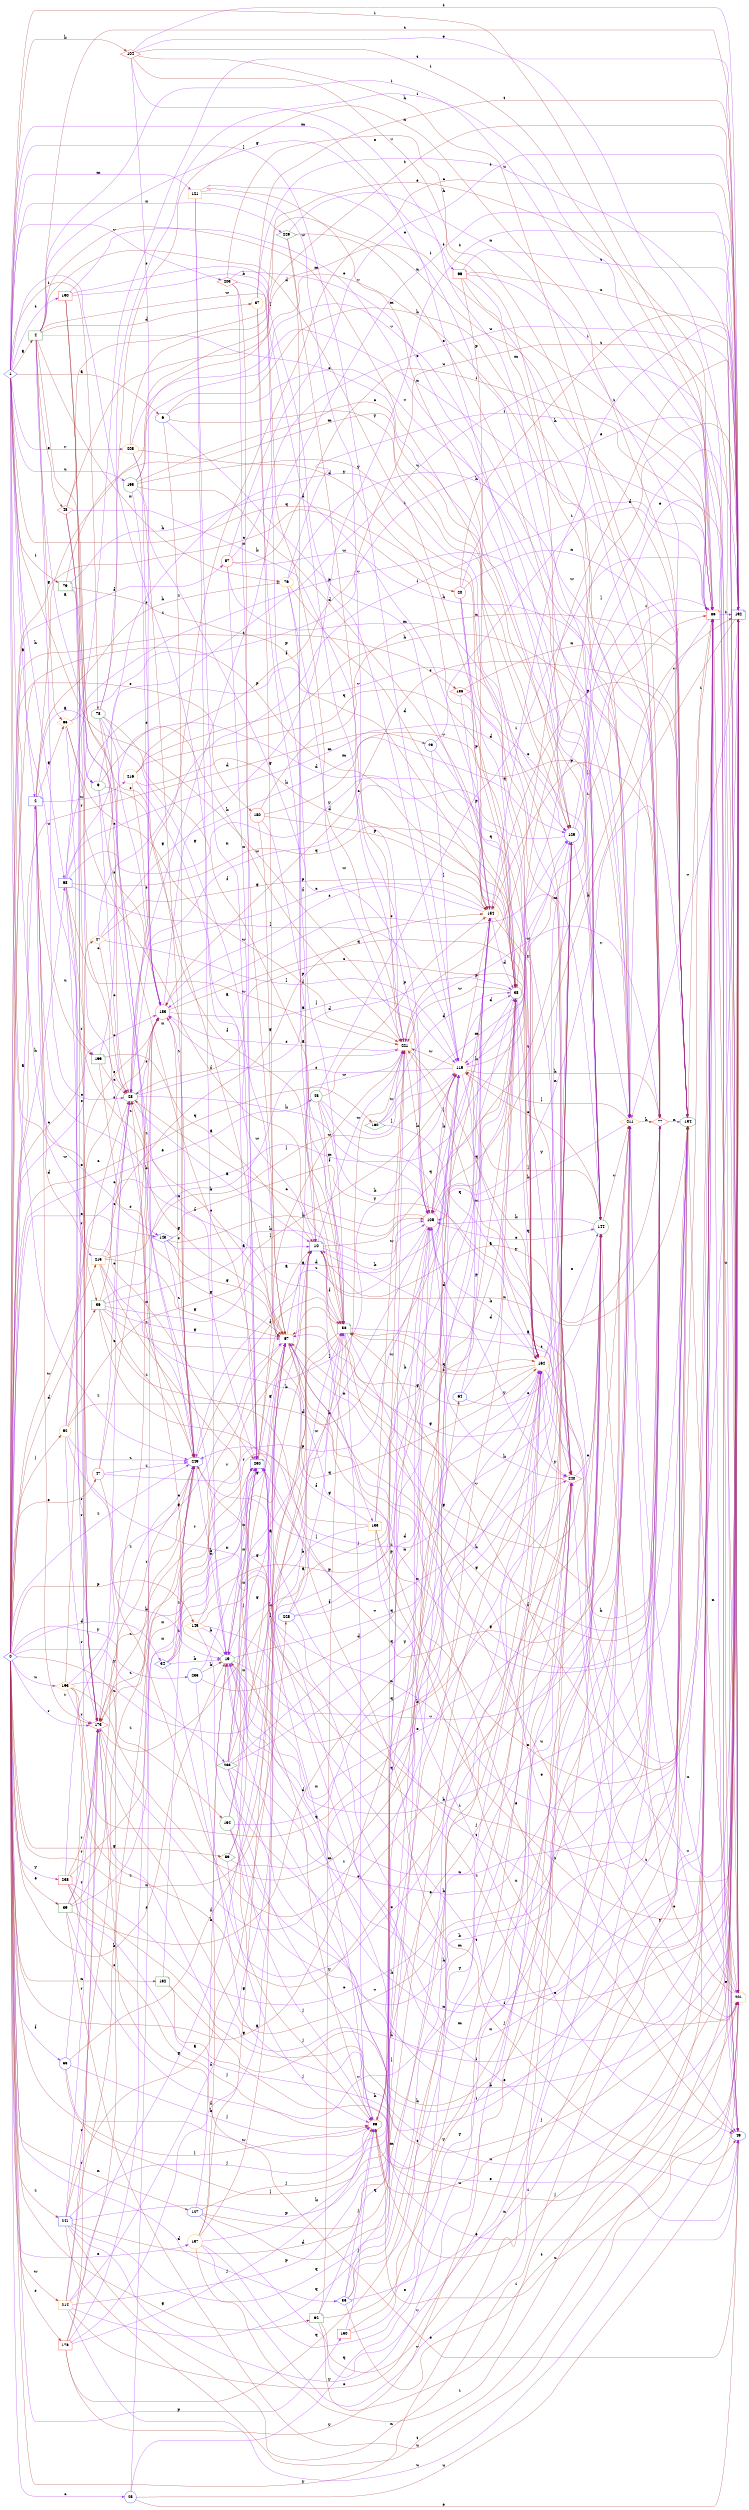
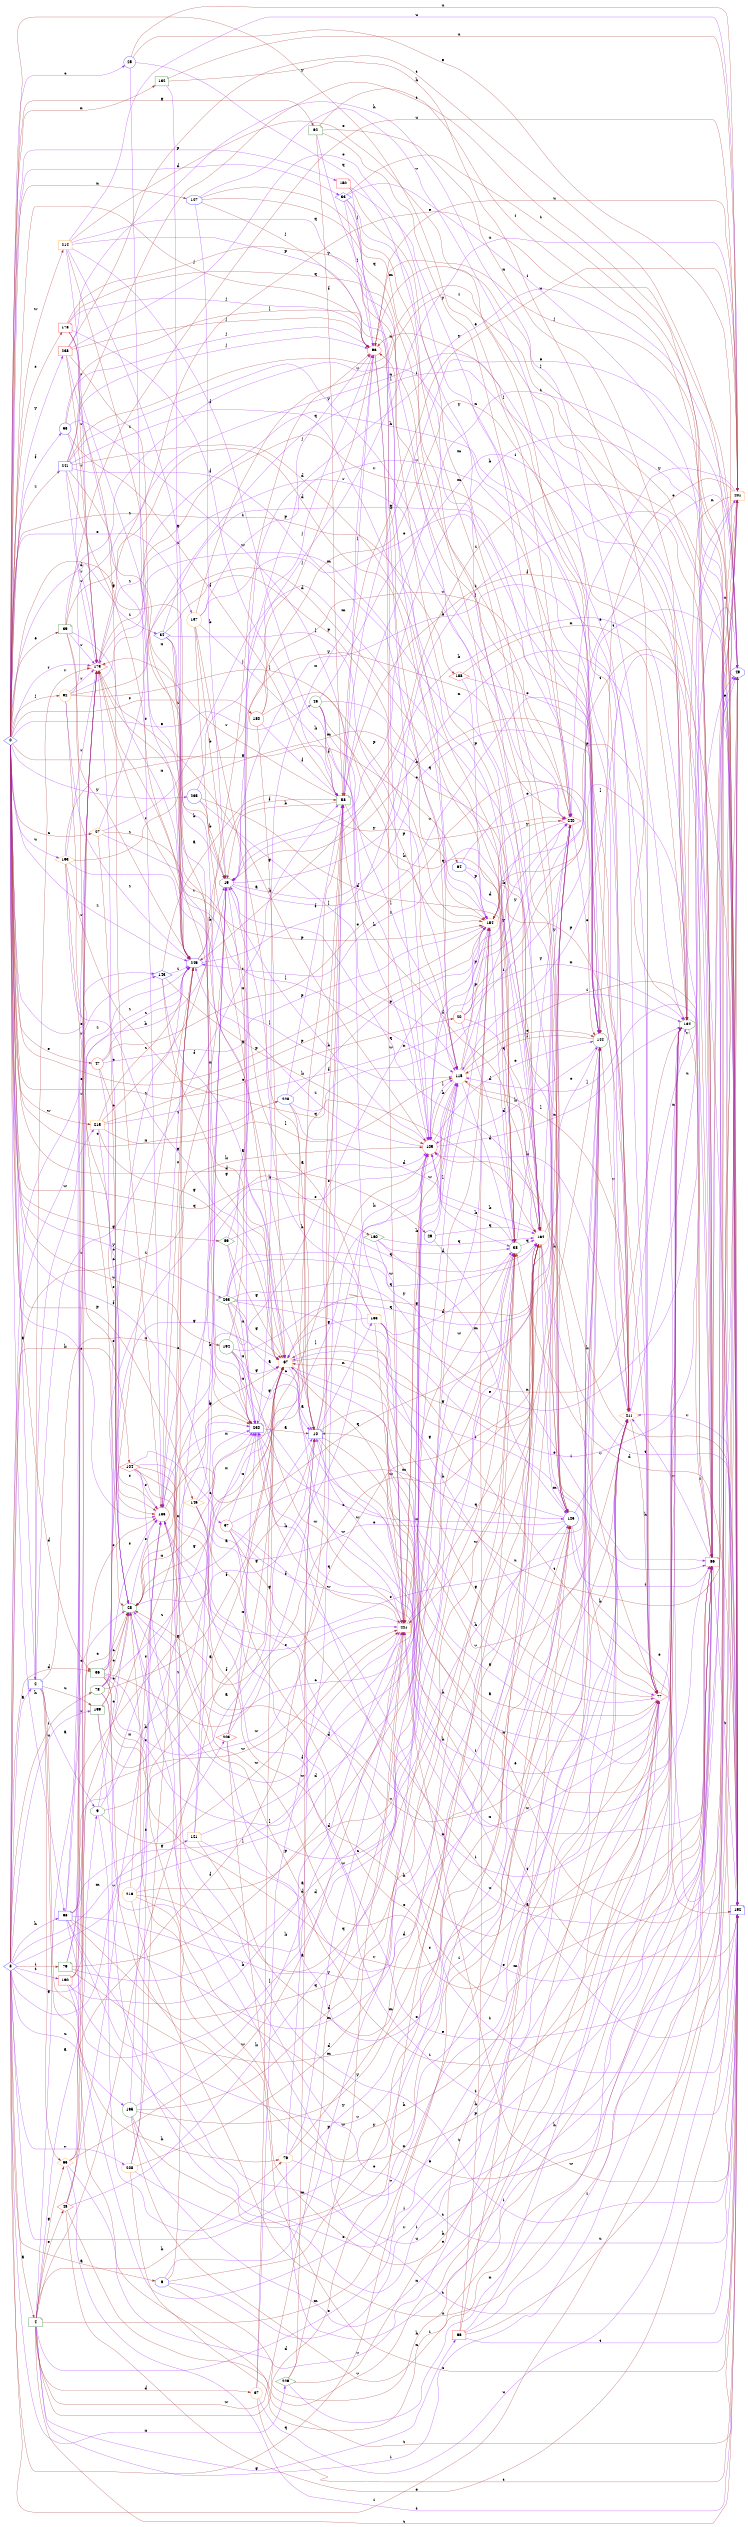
  strict digraph {
    rankdir=LR
    node [color=blue shape=note]
    edge [color=purple]
    0 [shape=diamond]
    2
    19 [color=darkgreen shape=octagon]
    20 [color=red shape=circle]
    25 [shape=circle]
    27 [color=darkorange shape=diamond]
    29 [shape=circle]
    33 [shape=diamond]
    34 [shape=diamond]
    36 [color=darkgreen]
    39 [color=darkgreen]
    45 [color=darkgreen shape=circle]
    47 [color=red shape=circle]
    53 [shape=circle]
    57 [color=red shape=circle]
    59 [color=darkgreen shape=diamond]
    62 [color=darkgreen]
    64 [shape=octagon]
    68
    92 [color=darkorange shape=circle]
    96 [color=red shape=octagon]
    127 [shape=octagon]
    132 [color=darkgreen]
    137 [color=darkorange shape=circle]
    143 [shape=diamond]
    145 [color=darkorange shape=diamond]
    150 [color=red]
    154 [color=darkorange shape=octagon]
    160 [color=darkgreen shape=diamond]
    173 [color=red shape=diamond]
    178 [color=red]
    180 [color=red shape=circle]
    183 [color=red shape=circle]
    188 [color=red shape=diamond]
    193 [color=darkorange shape=diamond]
    194 [color=darkgreen shape=circle]
    214 [color=darkorange]
    215 [color=darkorange]
    228 [shape=octagon]
    233 [color=darkgreen shape=diamond]
    235 [shape=circle]
    238 [color=red]
    240 [color=red shape=diamond]
    241
    249 [shape=octagon]
    199 [color=darkgreen]
    230
    9 [color=darkgreen shape=octagon]
    58 [color=darkgreen]
    65 [color=darkorange shape=diamond]
    76 [color=darkorange shape=octagon]
    192
    216 [color=darkorange shape=circle]
    164 [color=darkorange shape=circle]
    28 [color=darkgreen shape=octagon]
    144 [color=darkgreen shape=circle]
    211 [color=darkorange shape=diamond]
    134 [color=darkgreen shape=octagon]
    201 [color=darkorange]
    38 [color=darkgreen shape=circle]
    49 [shape=octagon]
    86 [color=red]
    115 [color=darkorange shape=circle]
    125 [shape=circle]
    105 [color=red shape=circle]
    67 [color=darkorange]
    221 [color=darkorange]
    77 [color=red shape=diamond]
    10
-   1 [shape=diamond]
+   1 [shape=diamond label=8]
    4 [color=darkgreen]
    6 [shape=octagon]
    78 [color=darkgreen shape=octagon]
    79 [color=darkgreen]
    104 [color=red shape=diamond]
    121 [color=darkorange]
    190 [color=red]
    195 [color=darkgreen shape=circle]
    203 [color=red shape=diamond]
    208 [color=darkorange shape=octagon]
    229 [color=darkgreen shape=diamond]
    37 [color=darkorange shape=circle]
    48 [color=red shape=diamond]
    66 [color=red]
    133 [color=darkorange]
    0 -> 2 [label=a]
    0 -> 19 [color=brown label=b]
    0 -> 20 [color=brown label=c]
    0 -> 25 [label=c]
    0 -> 27 [color=brown label=c]
    0 -> 29 [color=brown label=d]
    0 -> 33 [label=d]
    0 -> 34 [label=d]
    0 -> 36 [color=brown label=d]
    0 -> 39 [color=brown label=e]
    0 -> 45 [label=e]
    0 -> 47 [color=brown label=e]
    0 -> 53 [label=f]
    0 -> 57 [label=f]
    0 -> 59 [color=brown label=g]
    0 -> 62 [color=brown label=g]
    0 -> 64 [color=brown label=g]
    0 -> 68 [label=h]
    0 -> 92 [color=brown label=j]
    0 -> 96 [color=brown label=j]
    0 -> 127 [color=brown label=n]
    0 -> 132 [color=brown label=n]
    0 -> 137 [label=o]
    0 -> 143 [label=o]
    0 -> 145 [color=brown label=p]
    0 -> 150 [label=p]
    0 -> 154 [color=brown label=p]
    0 -> 160 [color=brown label=q]
    0 -> 173 [label=r]
    0 -> 178 [color=brown label=s]
    0 -> 180 [color=brown label=s]
    0 -> 183 [label=s]
    0 -> 188 [color=brown label=t]
    0 -> 193 [label=u]
    0 -> 194 [color=brown label=u]
    0 -> 214 [color=brown label=w]
    0 -> 215 [color=brown label=w]
    0 -> 228 [color=brown label=x]
    0 -> 233 [label=y]
    0 -> 235 [label=y]
    0 -> 238 [label=y]
    0 -> 240 [color=brown label=y]
    0 -> 241 [color=brown label=z]
    0 -> 249 [label=z]
    2 -> 173 [color=brown label=r]
    2 -> 215 [label=w]
    2 -> 199 [color=brown label=u]
    2 -> 230 [color=brown label=x]
    2 -> 9 [label=a]
    2 -> 58 [label=f]
    2 -> 65 [color=brown label=g]
    2 -> 76 [color=brown label=h]
    2 -> 192 [color=brown label=t]
-   2 -> 216 [label=w]
    19 -> 230 [label=x]
    19 -> 164 [label=q]
    19 -> 28 [color=brown label=c]
    19 -> 144 [label=o]
    19 -> 211 [label=v]
    19 -> 134 [label=n]
    19 -> 201 [label=u]
    20 -> 154 [label=p]
    20 -> 192 [color=brown label=t]
    20 -> 164 [label=q]
    20 -> 134 [label=n]
    20 -> 38 [label=d]
    20 -> 49 [label=e]
    25 -> 183 [label=s]
    25 -> 164 [label=q]
    25 -> 201 [color=brown label=u]
    25 -> 49 [color=brown label=e]
    27 -> 154 [color=brown label=p]
    27 -> 28 [color=brown label=c]
    27 -> 86 [label=i]
    27 -> 115 [label=l]
    27 -> 125 [label=m]
    29 -> 164 [label=q]
    29 -> 86 [label=i]
    29 -> 115 [label=l]
    33 -> 96 [label=j]
    33 -> 240 [label=y]
    33 -> 192 [color=brown label=t]
    33 -> 86 [label=i]
    33 -> 125 [color=brown label=m]
    33 -> 105 [label=k]
    34 -> 19 [label=b]
    34 -> 154 [color=brown label=p]
    34 -> 249 [color=brown label=z]
    34 -> 230 [label=x]
    34 -> 144 [label=o]
    34 -> 115 [label=l]
    36 -> 164 [color=brown label=q]
    36 -> 28 [color=brown label=c]
    36 -> 211 [color=brown label=v]
    36 -> 38 [label=d]
    36 -> 49 [color=brown label=e]
    36 -> 105 [label=k]
    36 -> 67 [label=g]
    36 -> 221 [label=w]
    39 -> 173 [label=r]
    39 -> 249 [color=brown label=z]
    39 -> 230 [label=x]
    39 -> 28 [color=brown label=c]
    39 -> 211 [label=v]
    39 -> 201 [color=brown label=u]
    39 -> 38 [color=brown label=d]
    45 -> 154 [color=brown label=p]
    45 -> 58 [color=brown label=f]
    45 -> 164 [label=q]
    45 -> 86 [label=i]
    45 -> 115 [label=l]
    45 -> 105 [label=k]
    47 -> 154 [label=p]
    47 -> 183 [color=brown label=s]
    47 -> 249 [label=z]
    47 -> 28 [label=c]
    47 -> 144 [color=brown label=o]
    53 -> 96 [label=j]
    53 -> 173 [label=r]
    53 -> 58 [color=brown label=f]
    53 -> 115 [color=brown label=l]
    53 -> 221 [label=w]
    57 -> 230 [label=x]
    57 -> 192 [label=t]
    57 -> 201 [label=u]
    57 -> 86 [color=brown label=i]
    57 -> 125 [label=m]
    57 -> 77 [label=h]
    59 -> 96 [label=j]
    59 -> 230 [label=x]
    59 -> 164 [label=q]
    59 -> 67 [color=brown label=g]
    62 -> 240 [color=brown label=y]
    62 -> 58 [color=brown label=f]
    62 -> 134 [color=brown label=n]
    62 -> 86 [color=brown label=i]
    62 -> 115 [label=l]
    64 -> 154 [label=p]
    64 -> 144 [label=o]
    64 -> 38 [label=d]
    68 -> 19 [label=b]
    68 -> 173 [label=r]
    68 -> 240 [label=y]
    68 -> 164 [color=brown label=q]
    68 -> 211 [label=v]
    68 -> 201 [label=u]
    68 -> 86 [label=i]
    68 -> 115 [label=l]
    68 -> 125 [label=m]
    68 -> 67 [color=brown label=g]
    68 -> 221 [color=brown label=w]
    92 -> 173 [label=r]
    92 -> 183 [color=brown label=s]
    92 -> 249 [label=z]
    92 -> 134 [label=n]
    92 -> 38 [color=brown label=d]
    92 -> 115 [color=brown label=l]
    92 -> 125 [label=m]
    96 -> 230 [label=x]
    96 -> 201 [color=brown label=u]
    96 -> 105 [label=k]
    96 -> 221 [color=brown label=w]
    127 -> 19 [label=b]
    127 -> 96 [color=brown label=j]
    127 -> 164 [color=brown label=q]
    127 -> 211 [label=v]
    127 -> 125 [color=brown label=m]
    132 -> 249 [label=z]
    132 -> 201 [color=brown label=u]
    132 -> 77 [color=brown label=h]
    137 -> 19 [color=brown label=b]
    137 -> 144 [label=o]
    137 -> 211 [label=v]
    137 -> 86 [color=brown label=i]
    137 -> 105 [label=k]
    137 -> 67 [color=brown label=g]
    137 -> 10 [color=brown label=a]
    143 -> 240 [color=brown label=y]
    143 -> 249 [label=z]
    143 -> 105 [color=brown label=k]
    143 -> 67 [color=brown label=g]
    143 -> 10 [label=a]
    145 -> 19 [label=b]
    145 -> 230 [label=x]
    145 -> 192 [label=t]
    145 -> 134 [label=n]
    145 -> 86 [color=brown label=i]
    150 -> 96 [label=j]
    150 -> 240 [label=y]
    150 -> 125 [color=brown label=m]
    154 -> 183 [label=s]
    154 -> 240 [color=brown label=y]
    154 -> 192 [label=t]
    154 -> 28 [label=c]
    154 -> 38 [label=d]
    160 -> 164 [label=q]
    160 -> 38 [label=d]
    160 -> 125 [label=m]
    160 -> 221 [label=w]
    173 -> 28 [label=c]
    173 -> 211 [color=brown label=v]
    173 -> 49 [color=brown label=e]
    173 -> 105 [color=brown label=k]
    173 -> 77 [label=h]
    178 -> 96 [label=j]
    178 -> 173 [color=brown label=r]
    178 -> 183 [color=brown label=s]
    178 -> 240 [color=brown label=y]
    178 -> 249 [label=z]
    178 -> 58 [label=f]
    178 -> 164 [color=brown label=q]
    180 -> 154 [color=brown label=p]
    180 -> 58 [label=f]
    180 -> 211 [color=brown label=v]
    180 -> 134 [color=brown label=n]
    180 -> 67 [color=brown label=g]
    183 -> 249 [label=z]
    183 -> 192 [label=t]
    183 -> 164 [color=brown label=q]
    183 -> 115 [label=l]
    188 -> 154 [label=p]
    188 -> 144 [label=o]
    188 -> 134 [color=brown label=n]
    193 -> 173 [label=r]
    193 -> 183 [color=brown label=s]
    193 -> 240 [color=brown label=y]
    193 -> 164 [color=brown label=q]
    193 -> 115 [label=l]
    193 -> 125 [color=brown label=m]
    193 -> 67 [label=g]
    194 -> 96 [color=brown label=j]
    194 -> 230 [color=brown label=x]
    194 -> 164 [label=q]
    194 -> 86 [label=i]
    194 -> 67 [label=g]
    194 -> 77 [label=h]
    214 -> 154 [label=p]
    214 -> 173 [label=r]
    214 -> 249 [color=brown label=z]
    214 -> 58 [label=f]
    214 -> 164 [label=q]
    214 -> 144 [color=brown label=o]
    214 -> 201 [label=u]
    214 -> 67 [label=g]
    215 -> 96 [color=brown label=j]
    215 -> 154 [color=brown label=p]
    215 -> 249 [color=brown label=z]
    215 -> 28 [label=c]
    215 -> 134 [label=n]
    215 -> 115 [color=brown label=l]
    215 -> 67 [color=brown label=g]
    228 -> 154 [label=p]
    228 -> 58 [label=f]
    228 -> 38 [label=d]
    228 -> 86 [label=i]
    228 -> 10 [color=brown label=a]
    233 -> 96 [label=j]
    233 -> 240 [label=y]
    233 -> 230 [label=x]
    233 -> 164 [label=q]
    233 -> 49 [label=e]
    233 -> 86 [label=i]
    233 -> 67 [color=brown label=g]
    233 -> 221 [color=brown label=w]
    233 -> 77 [label=h]
    233 -> 10 [label=a]
    235 -> 19 [color=brown label=b]
    235 -> 38 [color=brown label=d]
    235 -> 49 [label=e]
    235 -> 115 [label=l]
    238 -> 96 [color=brown label=j]
    238 -> 173 [color=brown label=r]
    238 -> 249 [label=z]
    238 -> 230 [color=brown label=x]
    238 -> 192 [color=brown label=t]
    238 -> 144 [label=o]
    238 -> 77 [label=h]
    240 -> 96 [color=brown label=j]
    240 -> 173 [label=r]
    240 -> 144 [label=o]
    240 -> 105 [label=k]
    241 -> 96 [label=j]
    241 -> 154 [label=p]
    241 -> 173 [label=r]
    241 -> 240 [label=y]
    241 -> 249 [color=brown label=z]
    241 -> 192 [color=brown label=t]
    241 -> 164 [label=q]
    241 -> 134 [color=brown label=n]
    241 -> 38 [color=brown label=d]
    241 -> 10 [color=brown label=a]
    249 -> 19 [label=b]
    249 -> 173 [color=brown label=r]
    249 -> 183 [color=brown label=s]
    249 -> 58 [color=brown label=f]
    249 -> 192 [label=t]
    199 -> 249 [color=brown label=z]
    199 -> 28 [color=brown label=c]
    199 -> 38 [label=d]
    199 -> 10 [color=brown label=a]
    230 -> 49 [label=e]
    230 -> 67 [label=g]
    230 -> 221 [color=brown label=w]
    230 -> 10 [color=brown label=a]
    9 -> 240 [label=y]
    9 -> 230 [label=x]
    9 -> 58 [color=brown label=f]
    9 -> 28 [label=c]
    9 -> 221 [color=brown label=w]
    58 -> 19 [color=brown label=b]
    58 -> 96 [label=j]
    58 -> 173 [color=brown label=r]
    58 -> 192 [label=t]
    58 -> 164 [color=brown label=q]
    58 -> 201 [color=brown label=u]
    58 -> 49 [label=e]
    65 -> 173 [label=r]
    65 -> 58 [color=brown label=f]
    65 -> 192 [label=t]
    65 -> 211 [label=v]
    65 -> 221 [color=brown label=w]
    76 -> 38 [color=brown label=d]
    76 -> 86 [label=i]
    76 -> 221 [label=w]
    76 -> 77 [label=h]
    76 -> 10 [label=a]
    192 -> 19 [label=b]
    192 -> 96 [color=brown label=j]
    192 -> 249 [color=brown label=z]
    192 -> 28 [color=brown label=c]
    192 -> 211 [label=v]
    192 -> 38 [color=brown label=d]
    192 -> 115 [label=l]
    192 -> 105 [color=brown label=k]
    192 -> 221 [color=brown label=w]
    192 -> 10 [label=a]
    216 -> 183 [color=brown label=s]
    216 -> 164 [color=brown label=q]
    216 -> 201 [color=brown label=u]
    216 -> 38 [color=brown label=d]
    216 -> 77 [color=brown label=h]
    216 -> 10 [label=a]
    164 -> 240 [label=y]
    164 -> 58 [color=brown label=f]
    164 -> 192 [label=t]
    164 -> 28 [color=brown label=c]
    164 -> 144 [label=o]
    164 -> 125 [label=m]
    164 -> 105 [label=k]
    164 -> 67 [color=brown label=g]
    164 -> 221 [color=brown label=w]
    164 -> 77 [color=brown label=h]
    28 -> 183 [label=s]
    28 -> 192 [label=t]
    28 -> 38 [label=d]
    28 -> 105 [label=k]
    28 -> 67 [color=brown label=g]
    28 -> 10 [label=a]
    144 -> 19 [color=brown label=b]
    144 -> 183 [label=s]
    144 -> 211 [color=brown label=v]
    144 -> 115 [color=brown label=l]
    144 -> 105 [label=k]
    144 -> 67 [color=brown label=g]
    211 -> 96 [color=brown label=j]
    211 -> 201 [label=u]
    211 -> 115 [color=brown label=l]
    211 -> 105 [label=k]
    211 -> 77 [color=brown label=h]
    134 -> 19 [label=b]
    134 -> 154 [color=brown label=p]
    134 -> 183 [color=brown label=s]
    134 -> 86 [color=brown label=i]
    134 -> 67 [label=g]
    201 -> 240 [label=y]
    201 -> 144 [color=brown label=o]
    201 -> 211 [label=v]
    201 -> 134 [color=brown label=n]
    38 -> 240 [label=y]
    38 -> 164 [label=q]
    38 -> 105 [label=k]
    38 -> 221 [color=brown label=w]
    86 -> 96 [color=brown label=j]
    86 -> 230 [label=x]
    86 -> 58 [color=brown label=f]
    86 -> 192 [label=t]
    86 -> 211 [label=v]
    86 -> 201 [color=brown label=u]
    86 -> 49 [label=e]
    86 -> 115 [label=l]
    115 -> 154 [color=brown label=p]
    115 -> 183 [label=s]
    115 -> 240 [label=y]
    115 -> 144 [color=brown label=o]
    115 -> 38 [label=d]
    115 -> 86 [color=brown label=i]
    115 -> 105 [color=brown label=k]
    115 -> 221 [color=brown label=w]
    115 -> 77 [color=brown label=h]
    125 -> 249 [label=z]
    125 -> 230 [label=x]
    125 -> 28 [label=c]
    125 -> 211 [label=v]
    125 -> 49 [label=e]
    125 -> 86 [label=i]
    125 -> 67 [label=g]
    105 -> 19 [label=b]
    105 -> 240 [label=y]
    105 -> 249 [label=z]
    105 -> 28 [color=brown label=c]
    105 -> 144 [label=o]
    105 -> 134 [label=n]
    105 -> 115 [label=l]
    67 -> 173 [color=brown label=r]
    67 -> 28 [color=brown label=c]
    67 -> 201 [color=brown label=u]
    67 -> 49 [color=brown label=e]
    67 -> 221 [label=w]
    67 -> 77 [label=h]
    67 -> 10 [label=a]
    221 -> 183 [label=s]
    221 -> 164 [color=brown label=q]
    221 -> 105 [color=brown label=k]
    77 -> 19 [label=b]
    77 -> 154 [color=brown label=p]
    77 -> 134 [label=n]
    77 -> 67 [color=brown label=g]
    77 -> 221 [label=w]
    77 -> 10 [color=brown label=a]
    10 -> 58 [color=brown label=f]
    10 -> 192 [color=brown label=t]
    10 -> 211 [color=brown label=v]
    10 -> 134 [color=brown label=n]
    10 -> 105 [label=k]
    10 -> 221 [label=w]
    10 -> 133 [label=n]
    1 -> 2 [label=a]
    1 -> 36 [color=brown label=d]
    1 -> 68 [label=h]
    1 -> 143 [label=o]
    1 -> 249 [label=z]
    1 -> 199 [label=u]
    1 -> 230 [label=x]
    1 -> 164 [color=brown label=q]
    1 -> 86 [color=brown label=i]
    1 -> 115 [label=l]
    1 -> 125 [label=m]
    1 -> 105 [color=brown label=k]
    1 -> 4 [color=brown label=a]
    1 -> 6 [color=brown label=a]
    1 -> 78 [color=brown label=i]
    1 -> 79 [color=brown label=i]
    1 -> 104 [color=brown label=k]
    1 -> 121 [label=m]
    1 -> 190 [label=t]
    1 -> 195 [label=u]
    1 -> 203 [label=v]
    1 -> 208 [label=v]
    1 -> 229 [label=x]
    4 -> 9 [label=a]
    4 -> 65 [color=brown label=g]
    4 -> 76 [color=brown label=h]
    4 -> 192 [color=brown label=t]
    4 -> 28 [label=c]
    4 -> 144 [label=o]
    4 -> 38 [color=brown label=d]
    4 -> 86 [label=i]
    4 -> 125 [color=brown label=m]
    4 -> 67 [color=brown label=g]
    4 -> 221 [color=brown label=w]
    4 -> 37 [color=brown label=d]
    4 -> 48 [color=brown label=e]
    4 -> 66 [label=g]
    6 -> 154 [label=p]
    6 -> 240 [color=brown label=y]
    6 -> 249 [color=brown label=z]
    6 -> 211 [label=v]
    6 -> 77 [color=brown label=h]
    78 -> 183 [label=s]
    78 -> 249 [label=z]
    78 -> 58 [color=brown label=f]
    78 -> 28 [color=brown label=c]
    78 -> 134 [color=brown label=n]
    78 -> 86 [label=i]
    78 -> 67 [label=g]
    79 -> 154 [color=brown label=p]
    79 -> 173 [label=r]
    79 -> 249 [label=z]
    79 -> 38 [label=d]
    79 -> 125 [color=brown label=m]
    104 -> 183 [label=s]
    104 -> 192 [label=t]
    104 -> 144 [label=o]
    104 -> 211 [color=brown label=v]
    104 -> 49 [label=e]
    104 -> 86 [color=brown label=i]
    104 -> 77 [color=brown label=h]
    121 -> 19 [label=b]
    121 -> 230 [label=x]
    121 -> 144 [label=o]
    121 -> 125 [color=brown label=m]
    121 -> 221 [label=w]
    190 -> 173 [color=brown label=r]
    190 -> 183 [color=brown label=s]
    190 -> 230 [color=brown label=x]
    190 -> 144 [label=o]
    190 -> 115 [label=l]
    190 -> 221 [label=b]
    195 -> 183 [label=s]
    195 -> 240 [color=brown label=y]
    195 -> 144 [color=brown label=o]
    195 -> 134 [label=n]
    195 -> 38 [color=brown label=d]
    195 -> 86 [color=brown label=i]
    195 -> 105 [label=k]
    203 -> 230 [label=x]
    203 -> 58 [label=f]
    203 -> 144 [label=o]
    203 -> 67 [color=brown label=g]
    203 -> 77 [color=brown label=h]
    208 -> 183 [label=s]
    208 -> 249 [color=brown label=z]
    208 -> 211 [label=v]
    208 -> 134 [color=brown label=n]
    208 -> 38 [color=brown label=d]
    229 -> 144 [color=brown label=o]
    229 -> 134 [label=n]
    229 -> 221 [color=brown label=w]
    229 -> 10 [color=brown label=a]
    37 -> 58 [label=f]
    37 -> 192 [color=brown label=t]
    37 -> 201 [label=u]
    37 -> 67 [color=brown label=g]
    48 -> 19 [label=b]
    48 -> 173 [color=brown label=r]
    48 -> 28 [color=brown label=c]
    48 -> 211 [color=brown label=v]
    48 -> 49 [color=brown label=e]
    48 -> 105 [label=k]
    66 -> 154 [color=brown label=p]
    66 -> 192 [label=t]
    66 -> 201 [color=brown label=u]
    66 -> 86 [label=i]
    66 -> 125 [color=brown label=m]
    66 -> 77 [label=h]
    133 -> 19 [label=b]
    133 -> 173 [color=brown label=r]
    133 -> 192 [color=brown label=t]
    133 -> 134 [color=brown label=n]
    133 -> 38 [label=d]
    133 -> 49 [label=e]
    133 -> 67 [label=g]
    133 -> 221 [color=brown label=w]
  }
